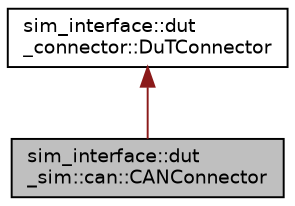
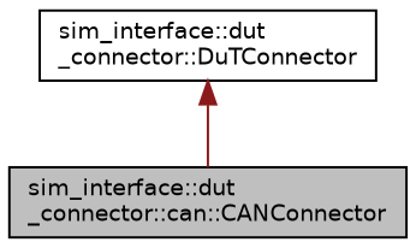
  digraph {
    node [color=black fontname=Helvetica fontsize=10 shape=record style=filled]
-   n1 [fillcolor=grey75 fontcolor=black height=0.2 label="sim_interface::dut\l_sim::can::CANConnector" width=0.4]
+   n1 [fillcolor=grey75 fontcolor=black height=0.2 label="sim_interface::dut\l_connector::can::CANConnector" width=0.4]
    n2 [fillcolor=white height=0.2 label="sim_interface::dut\l_connector::DuTConnector" width=0.4]
    n2 -> n1 [color=firebrick4 dir=back fontname=Helvetica fontsize=10 labelfontname=Helvetica labelfontsize=10 style=solid]
  }
